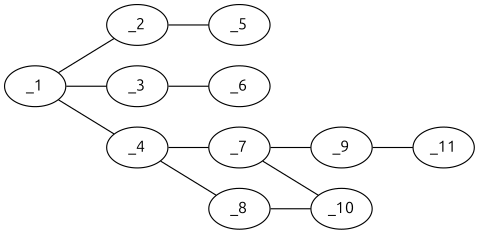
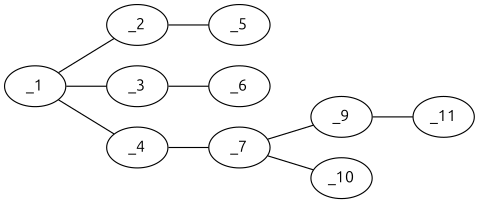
  graph {
    fontname=Ubuntu
    rankdir=LR
    node [charge=0 chem=1 fontname=Ubuntu symbol="C  " x=3.0878 y=1.4239]
    edge [fontname=Ubuntu valence=1]
    _1 [chem=4 symbol="N  " y=0.9239]
    _2 [x=3.9538]
    _3 [x=2.2218]
    _4 [chem=6 symbol="P  " y=-0.0761]
    _5 [x=3.9538 y=2.4239]
    _6 [x=2.2218 y=2.4239]
    _7 [chem=2 symbol="O  " x=2.2788 y=-0.6639]
-   _8 [chem=2 symbol="O  " x=3.8968 y=-0.6639]
    _9 [x=2.5878 y=-1.6149]
    _10 [x=3.5878 y=-1.6149]
    _11 [x=2 y=-2.4239]
    _1 -- _2
    _1 -- _3
    _1 -- _4
    _2 -- _5
    _3 -- _6
    _4 -- _7
-   _4 -- _8
    _7 -- _9
    _7 -- _10
-   _8 -- _10
    _9 -- _11
  }
